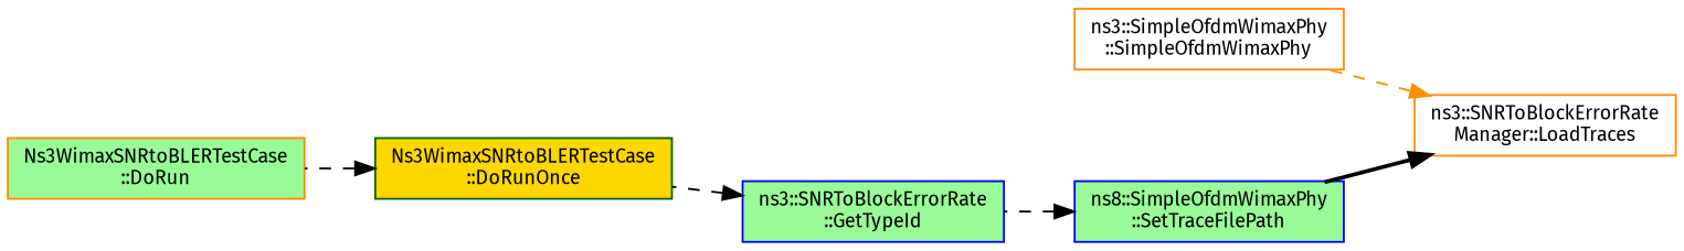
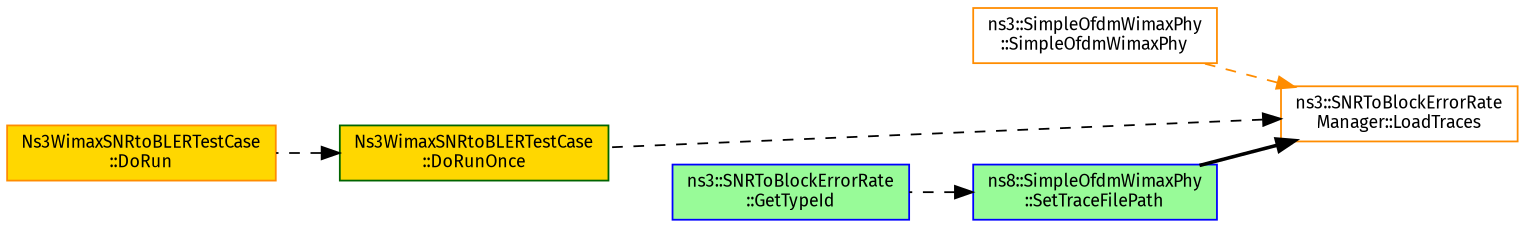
  digraph {
    fontname="Fira Sans"
    rankdir=RL
    node [color=darkorange fillcolor=white fontname="Fira Sans" fontsize=10 shape=record style=filled]
    edge [color=black dir=back fontname="Fira Sans" fontsize=10 labelfontname=Helvetica labelfontsize=10 style=dashed]
    n1 [fontcolor=black height=0.2 label="ns3::SNRToBlockErrorRate\lManager::LoadTraces" width=0.4]
    n2 [height=0.2 label="ns3::SimpleOfdmWimaxPhy\l::SimpleOfdmWimaxPhy" width=0.4]
    n3 [color=darkgreen fillcolor=gold height=0.2 label="Ns3WimaxSNRtoBLERTestCase\l::DoRunOnce" width=0.4]
    n4 [color=blue fillcolor=palegreen height=0.2 label="ns8::SimpleOfdmWimaxPhy\l::SetTraceFilePath" width=0.4]
-   n5 [fillcolor=palegreen height=0.2 label="Ns3WimaxSNRtoBLERTestCase\l::DoRun" width=0.4]
+   n5 [fillcolor=gold height=0.2 label="Ns3WimaxSNRtoBLERTestCase\l::DoRun" width=0.4]
    n6 [color=blue fillcolor=palegreen height=0.2 label="ns3::SNRToBlockErrorRate\l::GetTypeId" width=0.4]
    n1 -> n2 [color=darkorange]
-   n6 -> n3
+   n1 -> n3
    n1 -> n4 [style=bold]
    n3 -> n5
    n4 -> n6
  }
